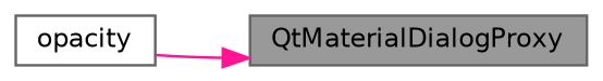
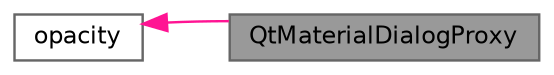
  digraph {
    rankdir=RL
    node [fontname=Helvetica fontsize=10 shape=box style=filled]
    n1 [color=gray40 fillcolor=grey60 fontcolor=black height=0.2 label=QtMaterialDialogProxy width=0.4]
    n2 [color=grey40 fillcolor=white height=0.2 label=opacity width=0.4]
-   n1 -> n2 [color=deeppink dir=back fontname=Helvetica fontsize=10 labelfontname=Helvetica labelfontsize=10 style=solid]
+   n2 -> n1 [color=deeppink dir=back fontname=Helvetica fontsize=10 labelfontname=Helvetica labelfontsize=10 style=solid]
  }
